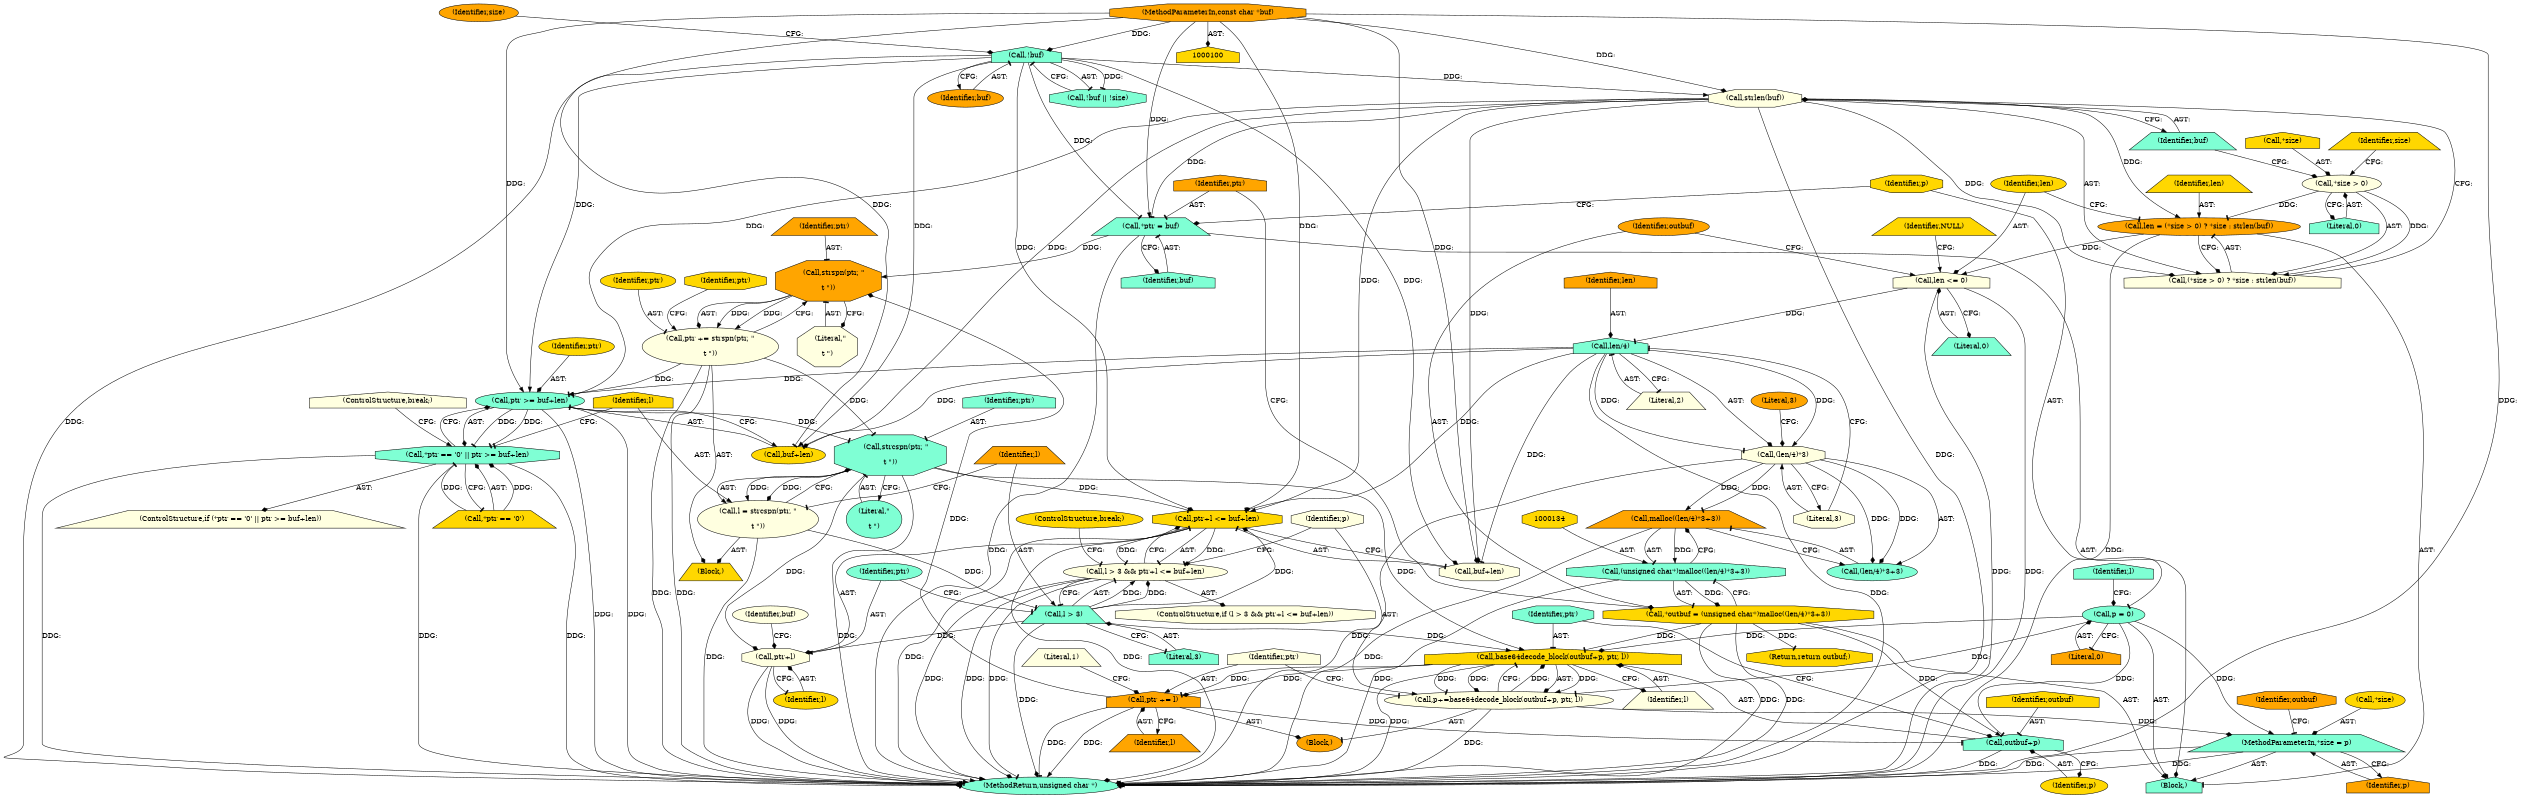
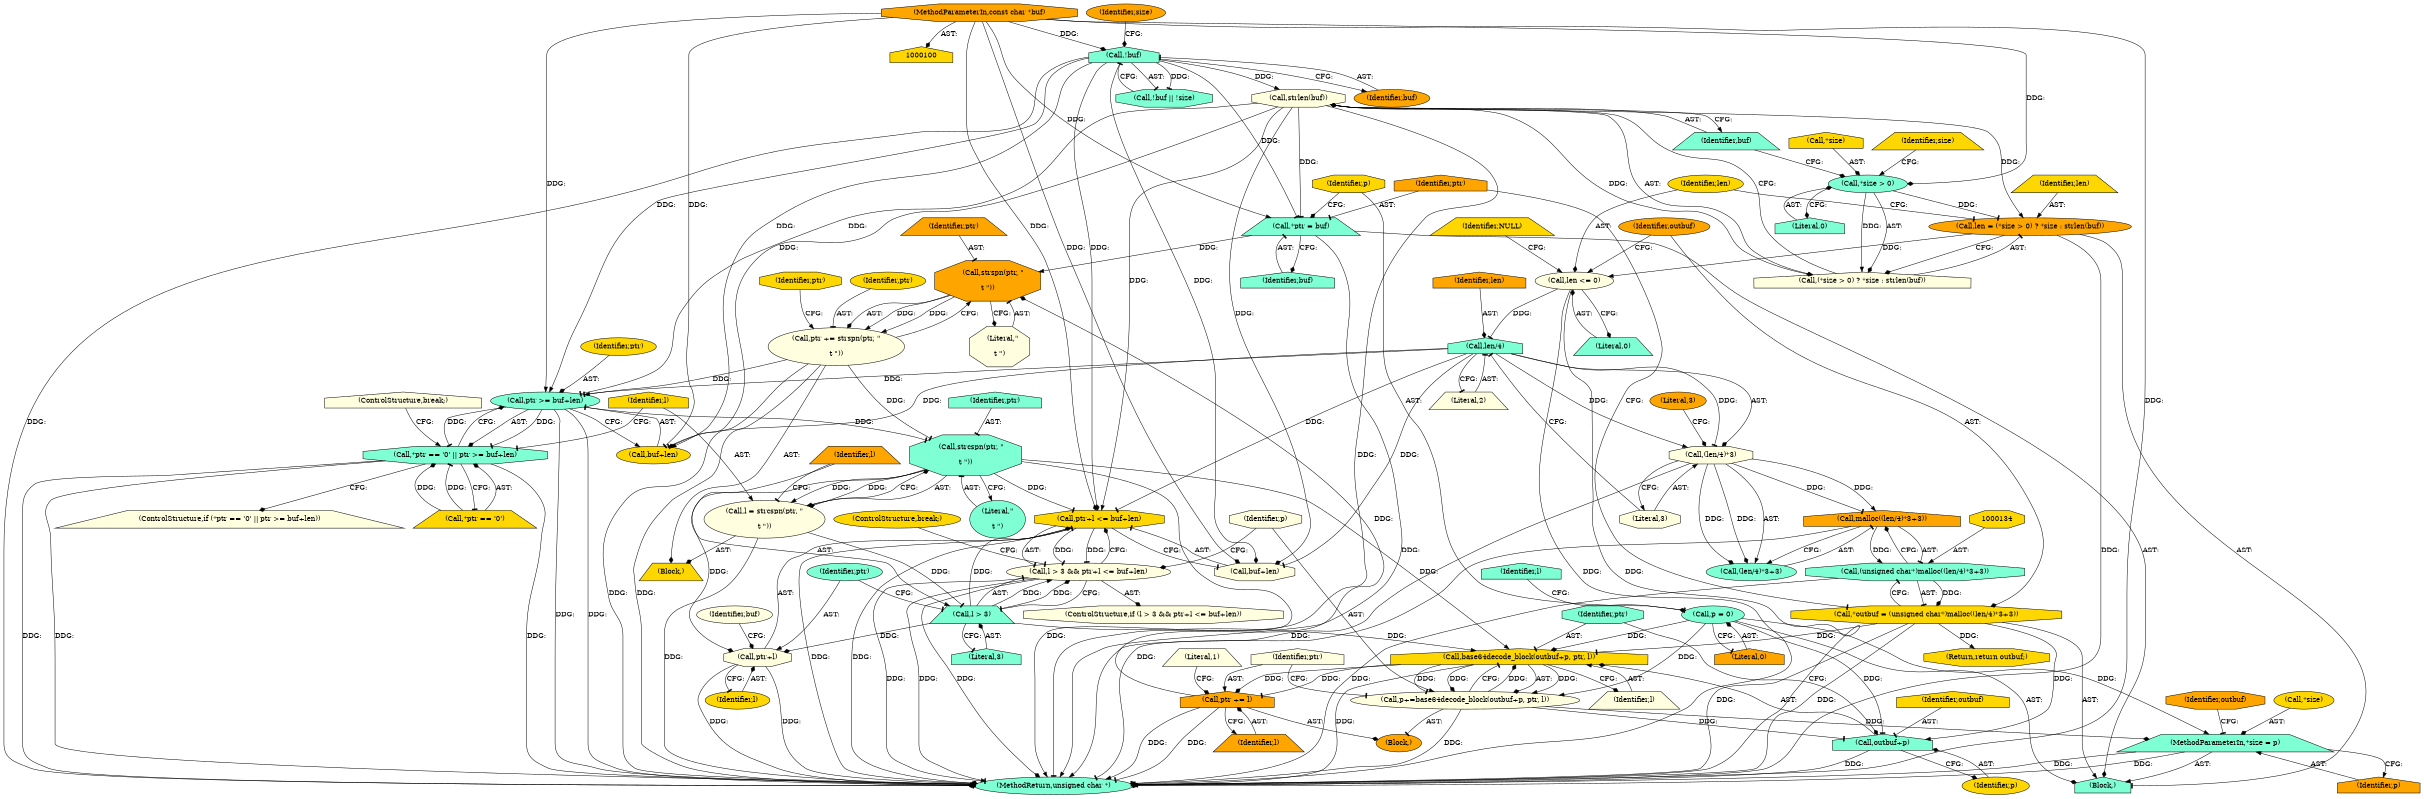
  digraph {
    node [fillcolor=aquamarine shape=ellipse style=filled]
    edge [arrowhead=tee]
    n1 [fillcolor=orange label="(Call,strspn(ptr, \"\r\n\t \"))" shape=octagon]
    n2 [fillcolor=lightyellow label="(Call,ptr += strspn(ptr, \"\r\n\t \"))"]
    n3 [fillcolor=lightyellow label="(Literal,\"\r\n\t \")" shape=octagon]
    n4 [label="(MethodReturn,unsigned char *)"]
    n5 [label="(Call,ptr >= buf+len)"]
    n6 [label="(Call,strcspn(ptr, \"\r\n\t \"))" shape=octagon]
    n7 [fillcolor=gold label="(Block,)" shape=trapezium]
    n8 [label="(Call,*ptr = buf)" shape=trapezium]
    n9 [label="(Block,)" shape=house]
    n10 [label="(Identifier,buf)" shape=house]
    n11 [label="(Call,!buf)" shape=house]
    n12 [fillcolor=lightyellow label="(Call,strlen(buf))" shape=octagon]
    n13 [fillcolor=gold label="(Call,ptr+l <= buf+len)" shape=octagon]
    n14 [fillcolor=orange label="(Identifier,buf)"]
    n15 [fillcolor=gold label="(Call,buf+len)"]
    n16 [fillcolor=lightyellow label="(Call,buf+len)" shape=octagon]
    n17 [label="(Call,!buf || !size)" shape=octagon]
    n18 [fillcolor=orange label="(Call,len = (*size > 0) ? *size : strlen(buf))"]
    n19 [label="(Identifier,buf)" shape=trapezium]
    n20 [fillcolor=lightyellow label="(Call,(*size > 0) ? *size : strlen(buf))" shape=house]
    n21 [label="(Call,*ptr == '\0' || ptr >= buf+len)" shape=octagon]
    n22 [fillcolor=lightyellow label="(Call,l > 3 && ptr+l <= buf+len)"]
    n23 [fillcolor=orange label="(MethodParameterIn,const char *buf)" shape=octagon]
    1000100 [fillcolor=gold shape=house]
-   n25 [fillcolor=lightyellow label="(Call,len <= 0)" shape=house]
-   n26 [fillcolor=lightyellow label="(Call,*size > 0)"]
+   n25 [fillcolor=lightyellow label="(Call,len <= 0)"]
+   n26 [label="(Call,*size > 0)"]
    n27 [fillcolor=orange label="(Call,ptr += l)" shape=house]
    n28 [fillcolor=orange label="(Block,)"]
    n29 [fillcolor=orange label="(Identifier,l)" shape=trapezium]
    n30 [fillcolor=gold label="(Call,base64decode_block(outbuf+p, ptr, l))" shape=house]
    n31 [fillcolor=lightyellow label="(Call,p+=base64decode_block(outbuf+p, ptr, l))"]
    n32 [fillcolor=lightyellow label="(Identifier,l)" shape=trapezium]
    n33 [label="(Call,outbuf+p)" shape=house]
    n34 [label="(MethodParameterIn,*size = p)" shape=trapezium]
    n35 [fillcolor=gold label="(Call,*outbuf = (unsigned char*)malloc((len/4)*3+3))" shape=octagon]
    n36 [label="(Call,(unsigned char*)malloc((len/4)*3+3))" shape=octagon]
    n37 [fillcolor=gold label="(Return,return outbuf;)" shape=octagon]
-   n38 [fillcolor=orange label="(Call,malloc((len/4)*3+3))" shape=trapezium]
+   n38 [fillcolor=orange label="(Call,malloc((len/4)*3+3))" shape=house]
    n39 [fillcolor=gold label="(Identifier,p)"]
    n40 [label="(Call,(len/4)*3+3)"]
    n41 [fillcolor=lightyellow label="(Call,(len/4)*3)" shape=octagon]
    n42 [fillcolor=lightyellow label="(Literal,3)" shape=octagon]
    n43 [label="(Call,len/4)" shape=house]
    n44 [fillcolor=lightyellow label="(Literal,2)" shape=trapezium]
    n45 [label="(Literal,0)" shape=trapezium]
    n46 [label="(Literal,0)" shape=house]
    n47 [fillcolor=orange label="(Identifier,p)" shape=house]
    n48 [label="(Call,p = 0)"]
    n49 [fillcolor=orange label="(Literal,0)" shape=house]
    n50 [fillcolor=lightyellow label="(Call,l = strcspn(ptr, \"\r\n\t \"))"]
    n51 [fillcolor=lightyellow label="(Call,ptr+l)" shape=octagon]
    n52 [label="(Literal,\"\r\n\t \")"]
    n53 [label="(Call,l > 3)" shape=trapezium]
    n54 [fillcolor=gold label="(Identifier,l)"]
    n55 [fillcolor=gold label="(Call,*ptr == '\0')" shape=trapezium]
    n56 [fillcolor=lightyellow label="(ControlStructure,if (*ptr == '\0' || ptr >= buf+len))" shape=trapezium]
    n57 [label="(Literal,3)" shape=house]
    n58 [fillcolor=lightyellow label="(ControlStructure,if (l > 3 && ptr+l <= buf+len))" shape=octagon]
    n59 [fillcolor=gold label="(Identifier,l)" shape=house]
    n60 [label="(Identifier,ptr)" shape=octagon]
    n61 [fillcolor=orange label="(Identifier,l)" shape=trapezium]
    n62 [fillcolor=gold label="(Identifier,ptr)" shape=octagon]
    n63 [fillcolor=orange label="(Literal,3)"]
    n64 [fillcolor=orange label="(Identifier,outbuf)"]
    n65 [fillcolor=lightyellow label="(ControlStructure,break;)" shape=house]
    n66 [fillcolor=gold label="(Identifier,p)" shape=octagon]
    n67 [fillcolor=lightyellow label="(Identifier,buf)"]
    n68 [fillcolor=gold label="(Identifier,len)"]
    n69 [fillcolor=orange label="(Identifier,len)" shape=house]
    n70 [fillcolor=lightyellow label="(Literal,1)" shape=trapezium]
    n71 [fillcolor=gold label="(Call,*size)" shape=house]
    n72 [fillcolor=orange label="(Identifier,ptr)" shape=trapezium]
    n73 [fillcolor=gold label="(Identifier,NULL)" shape=trapezium]
    n74 [fillcolor=gold label="(Identifier,ptr)"]
    n75 [label="(Identifier,ptr)"]
    n76 [fillcolor=gold label="(Identifier,ptr)"]
    n77 [fillcolor=orange label="(Identifier,size)"]
    n78 [fillcolor=gold label="(ControlStructure,break;)"]
    n79 [fillcolor=gold label="(Identifier,size)" shape=trapezium]
    n80 [label="(Identifier,l)" shape=house]
    n81 [fillcolor=orange label="(Identifier,outbuf)" shape=octagon]
    n82 [fillcolor=lightyellow label="(Identifier,ptr)" shape=house]
    n83 [fillcolor=gold label="(Identifier,outbuf)" shape=house]
    n84 [fillcolor=lightyellow label="(Identifier,p)" shape=octagon]
    n85 [fillcolor=gold label="(Call,*size)"]
    n86 [label="(Identifier,ptr)" shape=house]
    n87 [fillcolor=gold label="(Identifier,len)" shape=trapezium]
    n88 [fillcolor=orange label="(Identifier,ptr)" shape=house]
    1000134 [fillcolor=gold shape=octagon]
    n1 -> n2 [arrowhead=diamond label="AST: "]
    n1 -> n2 [arrowhead=normal label="DDG: "]
    n1 -> n2 [arrowhead=normal label="DDG: "]
    n1 -> n3 [arrowhead=diamond label="CFG: "]
    n2 -> n1 [arrowhead=normal label="CFG: "]
    n2 -> n4 [arrowhead=normal label="DDG: "]
    n2 -> n4 [arrowhead=diamond label="DDG: "]
    n2 -> n5 [arrowhead=normal label="DDG: "]
    n2 -> n6 [label="DDG: "]
    n2 -> n7 [arrowhead=diamond label="AST: "]
    n3 -> n1 [label="AST: "]
    n5 -> n4 [label="DDG: "]
    n5 -> n4 [label="DDG: "]
    n5 -> n6 [label="DDG: "]
    n5 -> n15 [arrowhead=normal label="CFG: "]
    n5 -> n21 [arrowhead=diamond label="AST: "]
    n5 -> n21 [label="DDG: "]
    n5 -> n21 [label="DDG: "]
    n6 -> n4 [arrowhead=normal label="DDG: "]
    n6 -> n13 [label="DDG: "]
    n6 -> n30 [arrowhead=normal label="DDG: "]
    n6 -> n50 [arrowhead=normal label="AST: "]
    n6 -> n50 [arrowhead=normal label="DDG: "]
    n6 -> n50 [arrowhead=diamond label="DDG: "]
    n6 -> n51 [arrowhead=diamond label="DDG: "]
    n6 -> n52 [arrowhead=normal label="CFG: "]
    n8 -> n1 [arrowhead=normal label="DDG: "]
    n8 -> n4 [arrowhead=normal label="DDG: "]
    n8 -> n9 [arrowhead=diamond label="AST: "]
    n8 -> n10 [arrowhead=diamond label="CFG: "]
    n10 -> n8 [label="AST: "]
    n11 -> n4 [arrowhead=diamond label="DDG: "]
    n11 -> n5 [arrowhead=normal label="DDG: "]
    n11 -> n8 [label="DDG: "]
    n11 -> n12 [arrowhead=normal label="DDG: "]
    n11 -> n13 [arrowhead=diamond label="DDG: "]
    n11 -> n14 [arrowhead=normal label="CFG: "]
    n11 -> n15 [arrowhead=normal label="DDG: "]
    n11 -> n16 [arrowhead=diamond label="DDG: "]
    n11 -> n17 [label="AST: "]
    n11 -> n17 [label="DDG: "]
    n12 -> n4 [label="DDG: "]
    n12 -> n5 [label="DDG: "]
    n12 -> n8 [label="DDG: "]
    n12 -> n13 [arrowhead=normal label="DDG: "]
    n12 -> n15 [arrowhead=diamond label="DDG: "]
    n12 -> n16 [arrowhead=diamond label="DDG: "]
    n12 -> n18 [arrowhead=normal label="DDG: "]
    n12 -> n19 [arrowhead=normal label="CFG: "]
    n12 -> n20 [arrowhead=normal label="AST: "]
    n12 -> n20 [arrowhead=diamond label="DDG: "]
    n13 -> n4 [arrowhead=normal label="DDG: "]
    n13 -> n4 [arrowhead=diamond label="DDG: "]
    n13 -> n16 [label="CFG: "]
    n13 -> n22 [label="AST: "]
    n13 -> n22 [label="DDG: "]
    n13 -> n22 [label="DDG: "]
    n14 -> n11 [label="AST: "]
    n15 -> n5 [label="AST: "]
    n16 -> n13 [label="AST: "]
    n17 -> n11 [label="CFG: "]
    n18 -> n4 [label="DDG: "]
    n18 -> n9 [label="AST: "]
    n18 -> n20 [arrowhead=diamond label="CFG: "]
    n18 -> n25 [arrowhead=normal label="DDG: "]
    n19 -> n12 [arrowhead=diamond label="AST: "]
    n19 -> n26 [arrowhead=diamond label="CFG: "]
    n20 -> n12 [arrowhead=diamond label="CFG: "]
    n20 -> n18 [label="AST: "]
    n21 -> n4 [label="DDG: "]
    n21 -> n4 [label="DDG: "]
    n21 -> n4 [label="DDG: "]
    n21 -> n5 [arrowhead=diamond label="CFG: "]
    n21 -> n55 [label="CFG: "]
-   n21 -> n56 [arrowhead=diamond label="AST: "]
+   n21 -> n56 [arrowhead=diamond label="CFG: "]
    n22 -> n4 [label="DDG: "]
    n22 -> n4 [arrowhead=normal label="DDG: "]
    n22 -> n4 [arrowhead=diamond label="DDG: "]
    n22 -> n13 [arrowhead=diamond label="CFG: "]
    n22 -> n53 [label="CFG: "]
    n22 -> n58 [arrowhead=diamond label="AST: "]
    n23 -> n4 [label="DDG: "]
    n23 -> n5 [arrowhead=normal label="DDG: "]
    n23 -> n8 [arrowhead=normal label="DDG: "]
    n23 -> n11 [arrowhead=diamond label="DDG: "]
-   n23 -> n12 [arrowhead=diamond label="DDG: "]
+   n23 -> n26 [arrowhead=diamond label="DDG: "]
    n23 -> n13 [arrowhead=diamond label="DDG: "]
    n23 -> n15 [label="DDG: "]
    n23 -> n16 [arrowhead=diamond label="DDG: "]
    n23 -> 1000100 [arrowhead=diamond label="AST: "]
    n25 -> n4 [arrowhead=normal label="DDG: "]
    n25 -> n4 [label="DDG: "]
    n25 -> n43 [label="DDG: "]
    n25 -> n45 [arrowhead=diamond label="CFG: "]
    n26 -> n18 [label="DDG: "]
    n26 -> n20 [arrowhead=diamond label="AST: "]
    n26 -> n20 [arrowhead=normal label="DDG: "]
    n26 -> n46 [arrowhead=diamond label="CFG: "]
    n27 -> n1 [arrowhead=diamond label="DDG: "]
    n27 -> n4 [label="DDG: "]
    n27 -> n4 [arrowhead=normal label="DDG: "]
    n27 -> n28 [arrowhead=diamond label="AST: "]
    n27 -> n29 [arrowhead=normal label="CFG: "]
    n29 -> n27 [arrowhead=diamond label="AST: "]
    n30 -> n4 [arrowhead=diamond label="DDG: "]
    n30 -> n27 [arrowhead=diamond label="DDG: "]
    n30 -> n27 [label="DDG: "]
    n30 -> n31 [arrowhead=diamond label="AST: "]
    n30 -> n31 [arrowhead=normal label="DDG: "]
    n30 -> n31 [label="DDG: "]
    n30 -> n31 [arrowhead=diamond label="DDG: "]
    n30 -> n32 [arrowhead=diamond label="CFG: "]
    n31 -> n4 [label="DDG: "]
    n31 -> n28 [label="AST: "]
    n31 -> n30 [label="CFG: "]
    n31 -> n30 [arrowhead=diamond label="DDG: "]
-   n27 -> n33 [label="DDG: "]
+   n31 -> n33 [label="DDG: "]
    n31 -> n34 [arrowhead=diamond label="DDG: "]
    n32 -> n30 [arrowhead=normal label="AST: "]
    n33 -> n4 [label="DDG: "]
    n33 -> n30 [arrowhead=diamond label="AST: "]
    n33 -> n39 [arrowhead=diamond label="CFG: "]
    n34 -> n4 [arrowhead=normal label="DDG: "]
    n34 -> n4 [arrowhead=diamond label="DDG: "]
    n34 -> n9 [arrowhead=normal label="AST: "]
    n34 -> n47 [arrowhead=normal label="CFG: "]
    n35 -> n4 [label="DDG: "]
    n35 -> n4 [label="DDG: "]
    n35 -> n9 [arrowhead=normal label="AST: "]
    n35 -> n30 [label="DDG: "]
    n35 -> n33 [arrowhead=normal label="DDG: "]
    n35 -> n36 [label="CFG: "]
-   n35 -> n37 [label="DDG: "]
+   n35 -> n37 [arrowhead=normal label="DDG: "]
    n36 -> n4 [arrowhead=normal label="DDG: "]
    n36 -> n35 [label="AST: "]
    n36 -> n35 [arrowhead=diamond label="DDG: "]
    n36 -> n38 [arrowhead=diamond label="CFG: "]
    n38 -> n4 [label="DDG: "]
    n38 -> n36 [label="AST: "]
    n38 -> n36 [arrowhead=normal label="DDG: "]
    n38 -> n40 [arrowhead=normal label="CFG: "]
    n39 -> n33 [arrowhead=diamond label="AST: "]
    n40 -> n38 [label="AST: "]
    n41 -> n4 [arrowhead=normal label="DDG: "]
    n41 -> n38 [arrowhead=normal label="DDG: "]
    n41 -> n38 [label="DDG: "]
    n41 -> n40 [arrowhead=normal label="AST: "]
    n41 -> n40 [arrowhead=diamond label="DDG: "]
    n41 -> n40 [arrowhead=diamond label="DDG: "]
    n41 -> n42 [arrowhead=normal label="CFG: "]
    n42 -> n41 [arrowhead=normal label="AST: "]
    n42 -> n43 [label="CFG: "]
-   n43 -> n4 [label="DDG: "]
    n43 -> n5 [label="DDG: "]
    n43 -> n13 [label="DDG: "]
    n43 -> n15 [label="DDG: "]
    n43 -> n16 [label="DDG: "]
    n43 -> n41 [arrowhead=diamond label="AST: "]
    n43 -> n41 [arrowhead=normal label="DDG: "]
    n43 -> n41 [label="DDG: "]
    n43 -> n44 [label="CFG: "]
    n44 -> n43 [label="AST: "]
    n45 -> n25 [arrowhead=diamond label="AST: "]
    n46 -> n26 [arrowhead=diamond label="AST: "]
    n47 -> n34 [arrowhead=normal label="AST: "]
    n48 -> n9 [arrowhead=diamond label="AST: "]
    n48 -> n30 [arrowhead=diamond label="DDG: "]
-   n48 -> n31 [label="DDG: "]
+   n48 -> n31 [arrowhead=normal label="DDG: "]
    n48 -> n33 [label="DDG: "]
    n48 -> n34 [arrowhead=normal label="DDG: "]
    n48 -> n49 [label="CFG: "]
    n49 -> n48 [arrowhead=diamond label="AST: "]
    n50 -> n4 [arrowhead=normal label="DDG: "]
    n50 -> n6 [arrowhead=diamond label="CFG: "]
    n50 -> n7 [arrowhead=diamond label="AST: "]
    n50 -> n53 [label="DDG: "]
    n51 -> n4 [label="DDG: "]
    n51 -> n4 [label="DDG: "]
    n51 -> n13 [label="AST: "]
    n51 -> n54 [label="CFG: "]
    n52 -> n6 [label="AST: "]
-   n53 -> n4 [arrowhead=diamond label="DDG: "]
    n53 -> n13 [arrowhead=diamond label="DDG: "]
    n53 -> n22 [label="AST: "]
    n53 -> n22 [arrowhead=normal label="DDG: "]
    n53 -> n22 [arrowhead=diamond label="DDG: "]
    n53 -> n30 [arrowhead=normal label="DDG: "]
    n53 -> n51 [arrowhead=diamond label="DDG: "]
    n53 -> n57 [label="CFG: "]
    n54 -> n51 [arrowhead=diamond label="AST: "]
    n55 -> n21 [arrowhead=diamond label="AST: "]
    n55 -> n21 [arrowhead=diamond label="DDG: "]
    n55 -> n21 [label="DDG: "]
    n57 -> n53 [arrowhead=diamond label="AST: "]
    n59 -> n21 [label="CFG: "]
    n59 -> n50 [arrowhead=normal label="AST: "]
    n60 -> n30 [label="AST: "]
    n60 -> n33 [arrowhead=diamond label="CFG: "]
    n61 -> n50 [label="CFG: "]
    n61 -> n53 [arrowhead=normal label="AST: "]
    n62 -> n2 [arrowhead=normal label="CFG: "]
    n63 -> n41 [arrowhead=diamond label="CFG: "]
    n64 -> n25 [arrowhead=normal label="CFG: "]
    n64 -> n35 [arrowhead=diamond label="AST: "]
    n65 -> n21 [arrowhead=normal label="CFG: "]
    n66 -> n8 [arrowhead=diamond label="CFG: "]
    n66 -> n48 [label="AST: "]
    n67 -> n51 [arrowhead=diamond label="CFG: "]
    n68 -> n18 [label="CFG: "]
    n68 -> n25 [arrowhead=diamond label="AST: "]
    n69 -> n43 [arrowhead=diamond label="AST: "]
    n70 -> n27 [arrowhead=diamond label="CFG: "]
    n71 -> n26 [arrowhead=diamond label="AST: "]
    n72 -> n1 [label="AST: "]
    n73 -> n25 [arrowhead=normal label="CFG: "]
    n74 -> n2 [label="AST: "]
    n75 -> n51 [arrowhead=normal label="AST: "]
    n75 -> n53 [label="CFG: "]
    n76 -> n5 [arrowhead=diamond label="AST: "]
    n77 -> n11 [arrowhead=diamond label="CFG: "]
    n78 -> n22 [label="CFG: "]
    n79 -> n26 [arrowhead=normal label="CFG: "]
    n80 -> n48 [arrowhead=diamond label="CFG: "]
    n81 -> n34 [label="CFG: "]
    n82 -> n27 [arrowhead=normal label="AST: "]
    n82 -> n31 [label="CFG: "]
    n83 -> n33 [label="AST: "]
    n84 -> n22 [arrowhead=diamond label="CFG: "]
    n84 -> n31 [arrowhead=normal label="AST: "]
    n85 -> n34 [arrowhead=diamond label="AST: "]
    n86 -> n6 [label="AST: "]
    n87 -> n18 [arrowhead=normal label="AST: "]
    n88 -> n8 [label="AST: "]
    n88 -> n35 [label="CFG: "]
    1000134 -> n36 [arrowhead=normal label="AST: "]
  }
